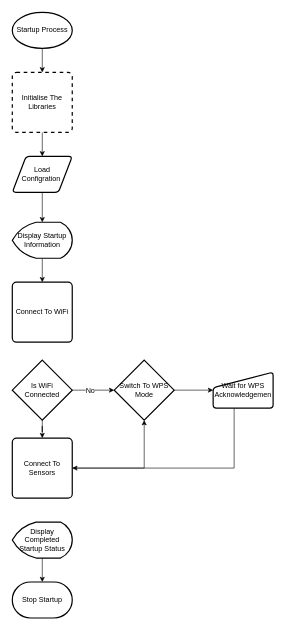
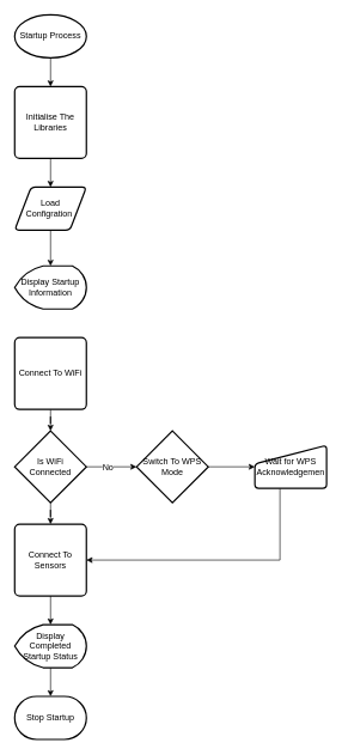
  <mxCell id="0" />
  <mxCell id="1" parent="0" />
  <mxCell id="2" style="edgeStyle=orthogonalEdgeStyle;rounded=0;orthogonalLoop=1;jettySize=auto;html=1;" parent="1" source="3" target="5" edge="1"><mxGeometry relative="1" as="geometry" /></mxCell>
  <mxCell id="3" value="Startup Process" style="strokeWidth=2;html=1;shape=mxgraph.flowchart.start_1;whiteSpace=wrap;" parent="1" vertex="1"><mxGeometry x="20" y="20" width="100" height="60" as="geometry" /></mxCell>
  <mxCell id="4" style="edgeStyle=orthogonalEdgeStyle;rounded=0;orthogonalLoop=1;jettySize=auto;html=1;" parent="1" source="5" target="7" edge="1"><mxGeometry relative="1" as="geometry" /></mxCell>
- <mxCell id="5" value="Initialise The Libraries" style="rounded=1;whiteSpace=wrap;html=1;absoluteArcSize=1;arcSize=14;strokeWidth=2;dashed=1;" parent="1" vertex="1"><mxGeometry x="20" y="120" width="100" height="100" as="geometry" /></mxCell>
+ <mxCell id="5" value="Initialise The Libraries" style="rounded=1;whiteSpace=wrap;html=1;absoluteArcSize=1;arcSize=14;strokeWidth=2;" parent="1" vertex="1"><mxGeometry x="20" y="120" width="100" height="100" as="geometry" /></mxCell>
  <mxCell id="6" style="edgeStyle=orthogonalEdgeStyle;rounded=0;orthogonalLoop=1;jettySize=auto;html=1;exitX=0.5;exitY=1;exitDx=0;exitDy=0;" parent="1" source="7" target="9" edge="1"><mxGeometry relative="1" as="geometry" /></mxCell>
  <mxCell id="7" value="Load Configration&amp;nbsp;" style="shape=parallelogram;html=1;strokeWidth=2;perimeter=parallelogramPerimeter;whiteSpace=wrap;rounded=1;arcSize=12;size=0.23;" parent="1" vertex="1"><mxGeometry x="20" y="260" width="100" height="60" as="geometry" /></mxCell>
- <mxCell id="8" style="edgeStyle=orthogonalEdgeStyle;rounded=0;orthogonalLoop=1;jettySize=auto;html=1;" parent="1" source="9" target="11" edge="1"><mxGeometry relative="1" as="geometry" /></mxCell>
  <mxCell id="9" value="Display Startup Information" style="strokeWidth=2;html=1;shape=mxgraph.flowchart.display;whiteSpace=wrap;" parent="1" vertex="1"><mxGeometry x="20" y="370" width="100" height="60" as="geometry" /></mxCell>
+ <mxCell id="10" style="edgeStyle=orthogonalEdgeStyle;rounded=0;orthogonalLoop=1;jettySize=auto;html=1;" parent="1" source="11" target="15" edge="1"><mxGeometry relative="1" as="geometry" /></mxCell>
  <mxCell id="11" value="Connect To WiFi" style="rounded=1;whiteSpace=wrap;html=1;absoluteArcSize=1;arcSize=14;strokeWidth=2;" parent="1" vertex="1"><mxGeometry x="20" y="470" width="100" height="100" as="geometry" /></mxCell>
  <mxCell id="12" style="edgeStyle=orthogonalEdgeStyle;rounded=0;orthogonalLoop=1;jettySize=auto;html=1;" parent="1" source="15" target="17" edge="1"><mxGeometry relative="1" as="geometry"><mxPoint x="190" y="650" as="targetPoint" /></mxGeometry></mxCell>
  <mxCell id="13" value="No" style="text;html=1;align=center;verticalAlign=middle;resizable=0;points=[];;labelBackgroundColor=#ffffff;" parent="12" vertex="1" connectable="0"><mxGeometry x="-0.171" y="-1" relative="1" as="geometry"><mxPoint as="offset" /></mxGeometry></mxCell>
  <mxCell id="14" style="edgeStyle=orthogonalEdgeStyle;rounded=0;orthogonalLoop=1;jettySize=auto;html=1;" parent="1" source="15" target="21" edge="1"><mxGeometry relative="1" as="geometry" /></mxCell>
  <mxCell id="15" value="Is WiFi Connected" style="strokeWidth=2;html=1;shape=mxgraph.flowchart.decision;whiteSpace=wrap;" parent="1" vertex="1"><mxGeometry x="20" y="600" width="100" height="100" as="geometry" /></mxCell>
  <mxCell id="16" style="edgeStyle=orthogonalEdgeStyle;rounded=0;orthogonalLoop=1;jettySize=auto;html=1;" parent="1" source="17" target="19" edge="1"><mxGeometry relative="1" as="geometry" /></mxCell>
  <mxCell id="17" value="&lt;span style=&quot;white-space: normal&quot;&gt;Switch To WPS Mode&lt;/span&gt;" style="rhombus;whiteSpace=wrap;html=1;absoluteArcSize=1;arcSize=14;strokeWidth=2;" parent="1" vertex="1"><mxGeometry x="190" y="600" width="100" height="100" as="geometry" /></mxCell>
  <mxCell id="18" style="edgeStyle=orthogonalEdgeStyle;rounded=0;orthogonalLoop=1;jettySize=auto;html=1;entryX=1;entryY=0.5;entryDx=0;entryDy=0;" parent="1" source="19" target="21" edge="1"><mxGeometry relative="1" as="geometry"><Array as="points"><mxPoint x="390" y="780" /></Array></mxGeometry></mxCell>
  <mxCell id="19" value="&lt;span style=&quot;white-space: normal&quot;&gt;Wait for WPS Acknowledgemen&lt;/span&gt;" style="html=1;strokeWidth=2;shape=manualInput;whiteSpace=wrap;rounded=1;size=26;arcSize=11;" parent="1" vertex="1"><mxGeometry x="355" y="620" width="100" height="60" as="geometry" /></mxCell>
- <mxCell id="20" style="edgeStyle=orthogonalEdgeStyle;rounded=0;orthogonalLoop=1;jettySize=auto;html=1;" parent="1" source="21" target="17" edge="1"><mxGeometry relative="1" as="geometry" /></mxCell>
+ <mxCell id="20" style="edgeStyle=orthogonalEdgeStyle;rounded=0;orthogonalLoop=1;jettySize=auto;html=1;entryX=0.5;entryY=0;entryDx=0;entryDy=0;entryPerimeter=0;" parent="1" source="21" target="23" edge="1"><mxGeometry relative="1" as="geometry" /></mxCell>
  <mxCell id="21" value="Connect To Sensors" style="rounded=1;whiteSpace=wrap;html=1;absoluteArcSize=1;arcSize=14;strokeWidth=2;" parent="1" vertex="1"><mxGeometry x="20" y="730" width="100" height="100" as="geometry" /></mxCell>
  <mxCell id="22" style="edgeStyle=orthogonalEdgeStyle;rounded=0;orthogonalLoop=1;jettySize=auto;html=1;" parent="1" source="23" target="24" edge="1"><mxGeometry relative="1" as="geometry" /></mxCell>
  <mxCell id="23" value="Display Completed Startup Status" style="strokeWidth=2;html=1;shape=mxgraph.flowchart.display;whiteSpace=wrap;" parent="1" vertex="1"><mxGeometry x="20" y="870" width="100" height="60" as="geometry" /></mxCell>
  <mxCell id="24" value="Stop Startup" style="strokeWidth=2;html=1;shape=mxgraph.flowchart.terminator;whiteSpace=wrap;" parent="1" vertex="1"><mxGeometry x="20" y="970" width="100" height="60" as="geometry" /></mxCell>
